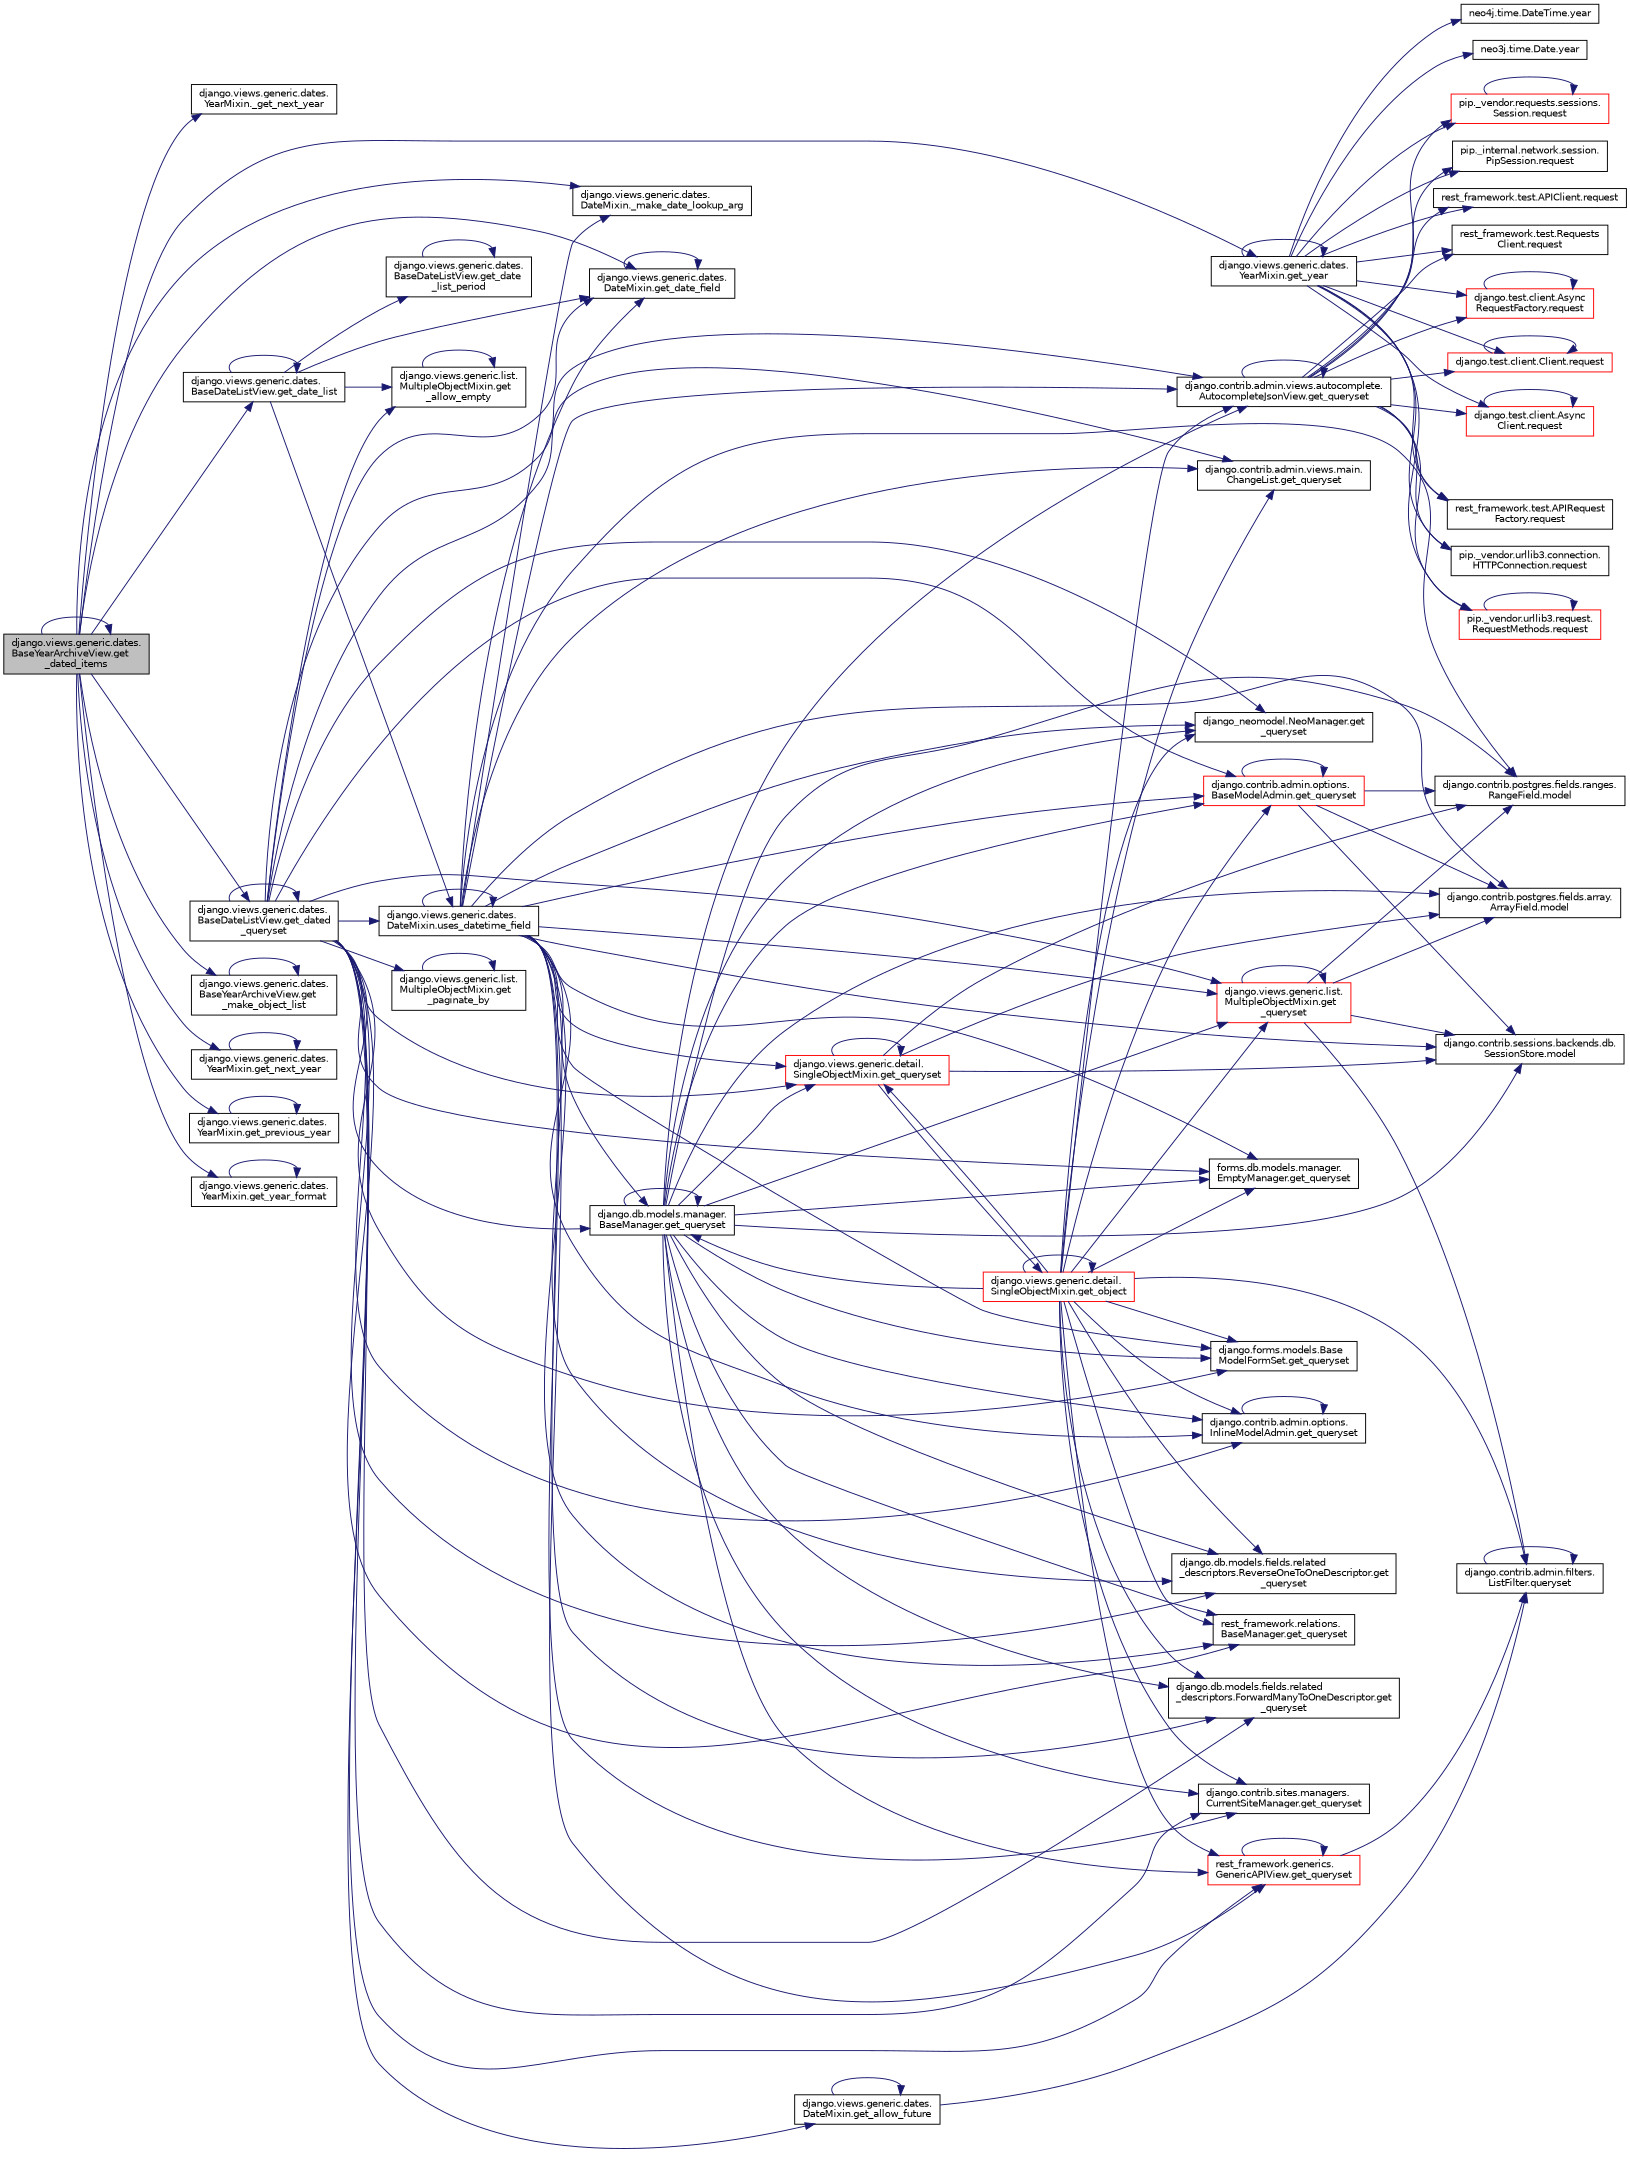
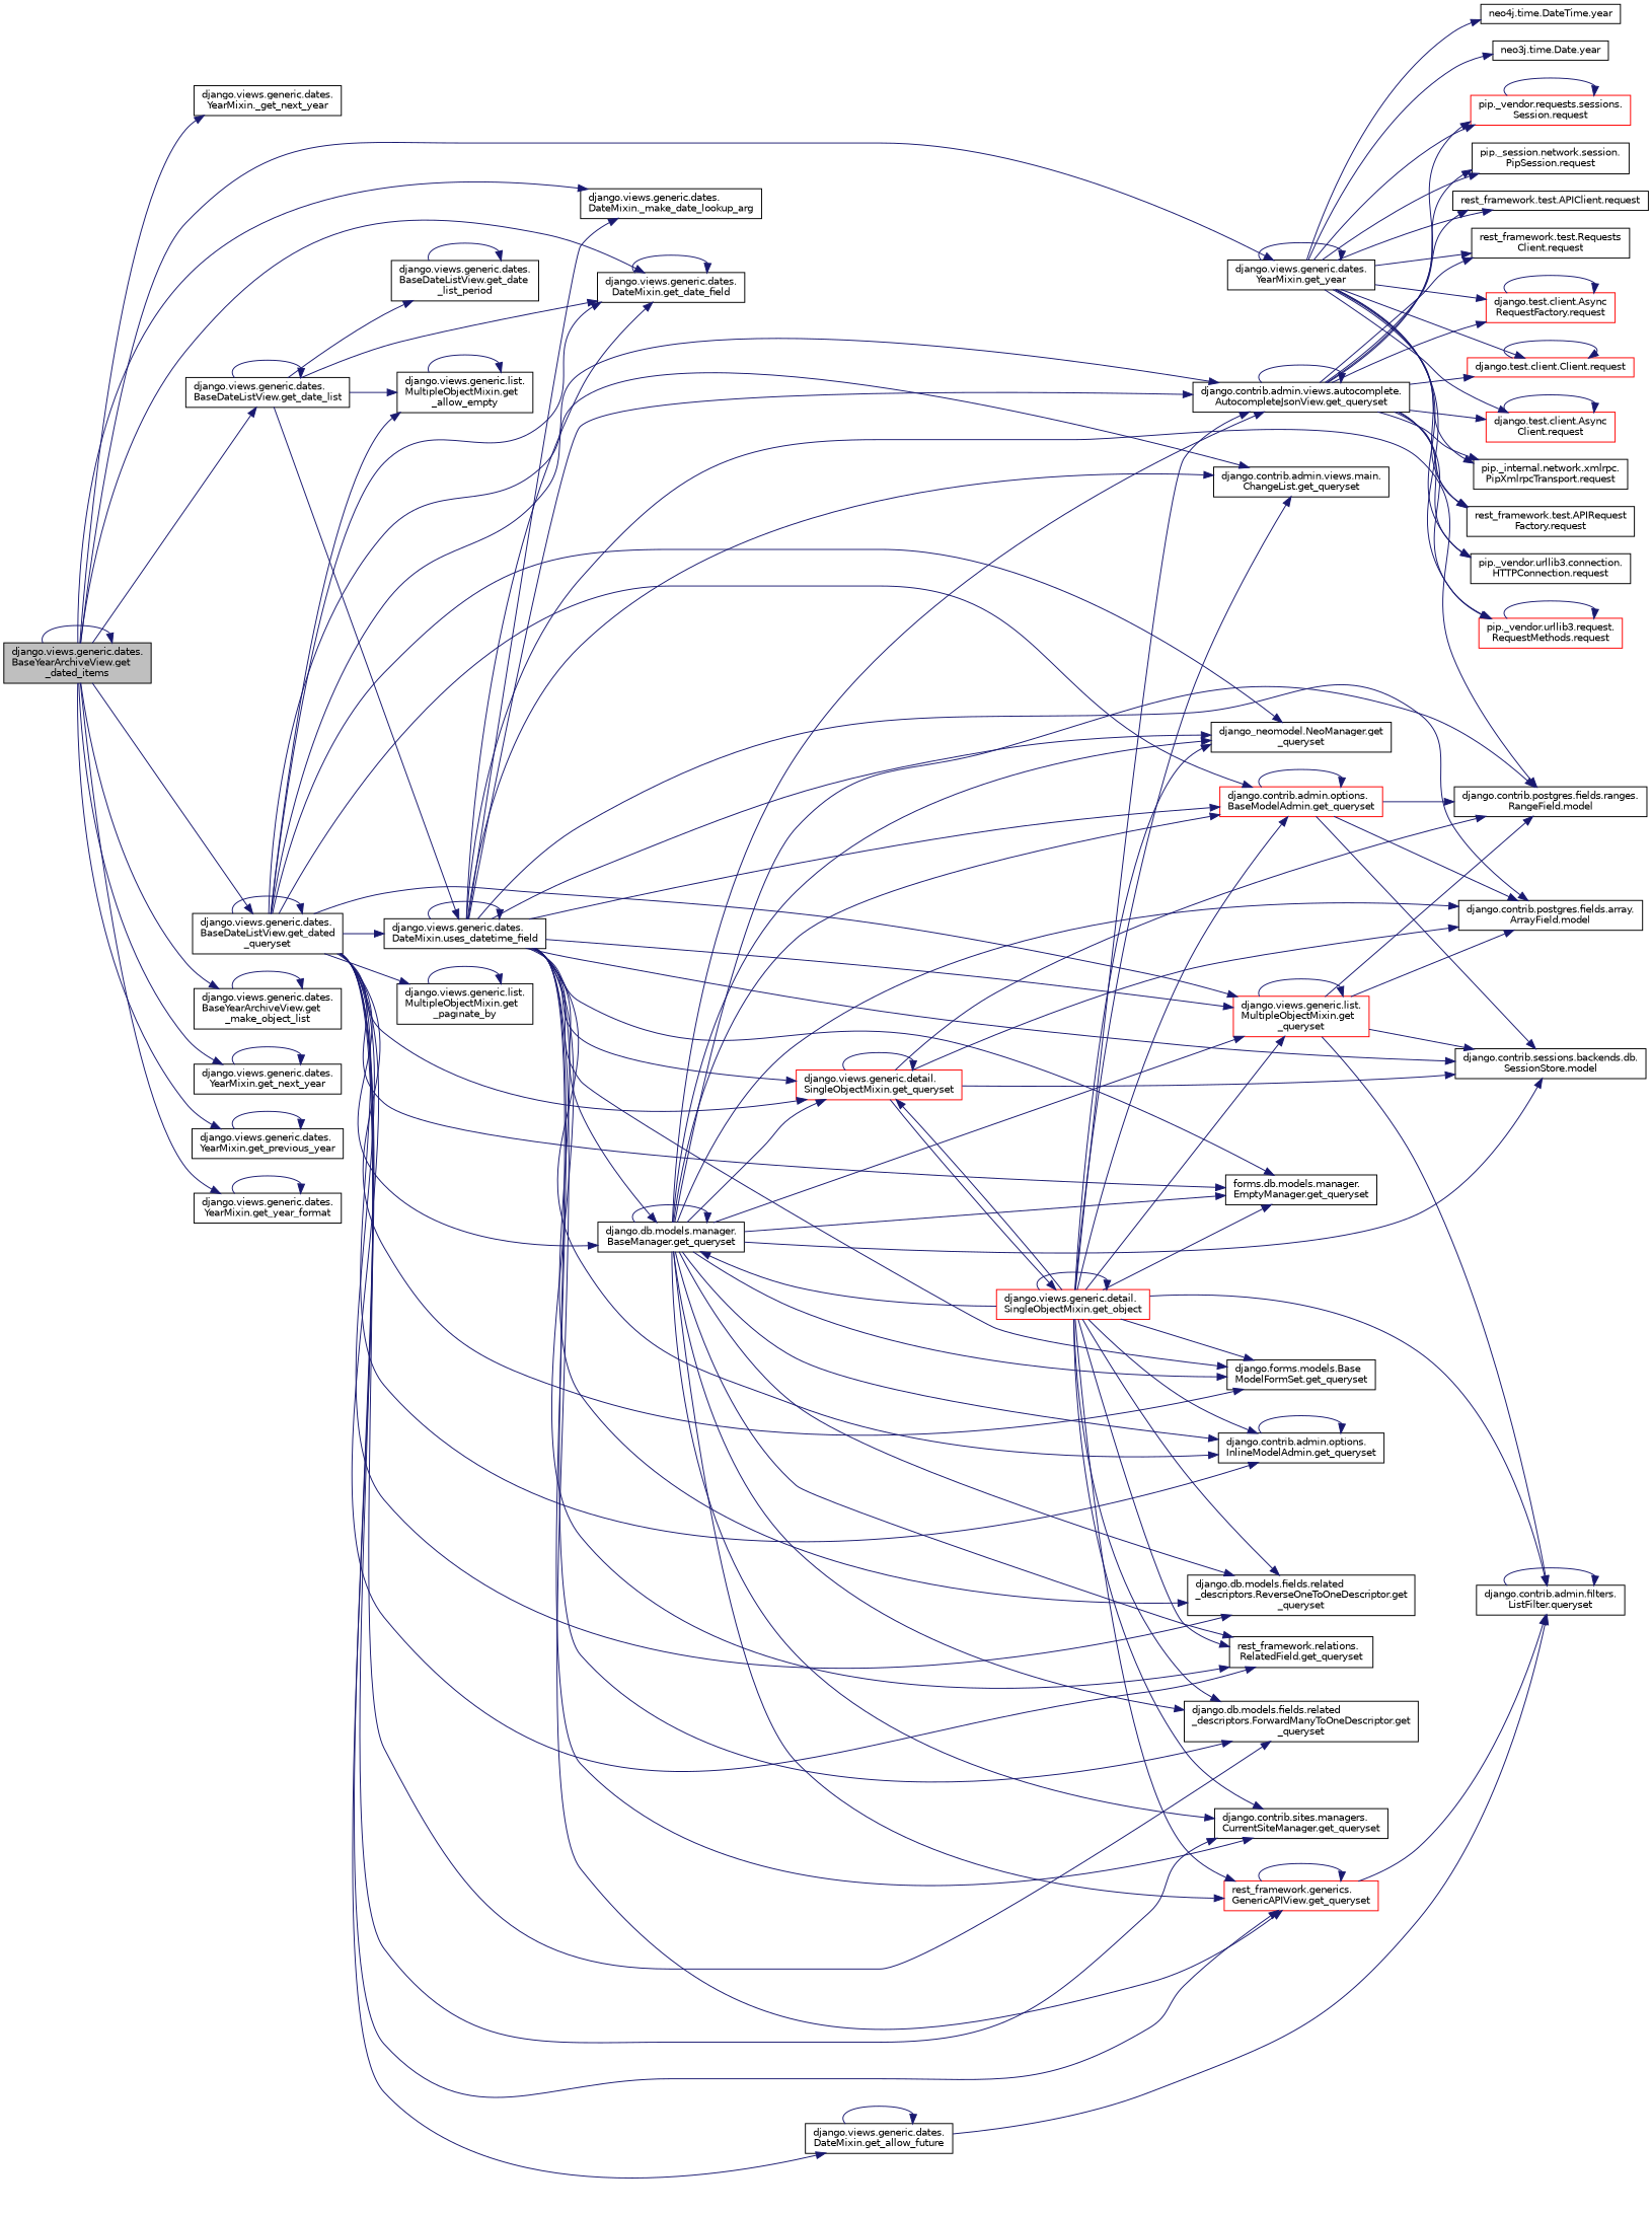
  digraph {
    rankdir=LR
    node [color=black fillcolor=white fontname=Helvetica fontsize=10 shape=record style=filled]
    edge [color=midnightblue fontname=Helvetica fontsize=10 labelfontname=Helvetica labelfontsize=10 style=solid]
    n1 [fillcolor=grey75 fontcolor=black height=0.2 label="django.views.generic.dates.\lBaseYearArchiveView.get\l_dated_items" width=0.4]
    n2 [height=0.2 label="django.views.generic.dates.\lYearMixin._get_next_year" width=0.4]
    n3 [height=0.2 label="django.views.generic.dates.\lDateMixin._make_date_lookup_arg" width=0.4]
    n4 [height=0.2 label="django.views.generic.dates.\lDateMixin.get_date_field" width=0.4]
    n5 [height=0.2 label="django.views.generic.dates.\lBaseDateListView.get_date_list" width=0.4]
    n6 [height=0.2 label="django.views.generic.dates.\lBaseDateListView.get_dated\l_queryset" width=0.4]
    n7 [height=0.2 label="django.views.generic.dates.\lBaseYearArchiveView.get\l_make_object_list" width=0.4]
    n8 [height=0.2 label="django.views.generic.dates.\lYearMixin.get_next_year" width=0.4]
    n9 [height=0.2 label="django.views.generic.dates.\lYearMixin.get_previous_year" width=0.4]
    n10 [height=0.2 label="django.views.generic.dates.\lYearMixin.get_year" width=0.4]
    n11 [height=0.2 label="django.views.generic.dates.\lYearMixin.get_year_format" width=0.4]
    n12 [height=0.2 label="django.views.generic.list.\lMultipleObjectMixin.get\l_allow_empty" width=0.4]
    n13 [height=0.2 label="django.views.generic.dates.\lBaseDateListView.get_date\l_list_period" width=0.4]
    n14 [height=0.2 label="django.views.generic.dates.\lDateMixin.uses_datetime_field" width=0.4]
    n15 [height=0.2 label="django.contrib.admin.views.autocomplete.\lAutocompleteJsonView.get_queryset" width=0.4]
    n16 [height=0.2 label="django.contrib.sites.managers.\lCurrentSiteManager.get_queryset" width=0.4]
    n17 [height=0.2 label="django.db.models.manager.\lBaseManager.get_queryset" width=0.4]
    n18 [height=0.2 label="forms.db.models.manager.\lEmptyManager.get_queryset" width=0.4]
    n19 [height=0.2 label="django.forms.models.Base\lModelFormSet.get_queryset" width=0.4]
    n20 [color=red height=0.2 label="django.views.generic.detail.\lSingleObjectMixin.get_queryset" width=0.4]
    n21 [color=red height=0.2 label="django.views.generic.list.\lMultipleObjectMixin.get\l_queryset" width=0.4]
    n22 [height=0.2 label="django_neomodel.NeoManager.get\l_queryset" width=0.4]
    n23 [color=red height=0.2 label="rest_framework.generics.\lGenericAPIView.get_queryset" width=0.4]
-   n24 [height=0.2 label="rest_framework.relations.\lBaseManager.get_queryset" width=0.4]
+   n24 [height=0.2 label="rest_framework.relations.\lRelatedField.get_queryset" width=0.4]
    n25 [height=0.2 label="django.db.models.fields.related\l_descriptors.ForwardManyToOneDescriptor.get\l_queryset" width=0.4]
    n26 [height=0.2 label="django.db.models.fields.related\l_descriptors.ReverseOneToOneDescriptor.get\l_queryset" width=0.4]
    n27 [color=red height=0.2 label="django.contrib.admin.options.\lBaseModelAdmin.get_queryset" width=0.4]
    n28 [height=0.2 label="django.contrib.admin.options.\lInlineModelAdmin.get_queryset" width=0.4]
    n29 [height=0.2 label="django.contrib.admin.views.main.\lChangeList.get_queryset" width=0.4]
    n30 [height=0.2 label="django.views.generic.dates.\lDateMixin.get_allow_future" width=0.4]
    n31 [height=0.2 label="django.views.generic.list.\lMultipleObjectMixin.get\l_paginate_by" width=0.4]
    n32 [color=red height=0.2 label="django.test.client.Async\lRequestFactory.request" width=0.4]
    n33 [color=red height=0.2 label="django.test.client.Client.request" width=0.4]
    n34 [color=red height=0.2 label="django.test.client.Async\lClient.request" width=0.4]
+   n35 [height=0.2 label="pip._internal.network.xmlrpc.\lPipXmlrpcTransport.request" width=0.4]
    n36 [height=0.2 label="rest_framework.test.APIRequest\lFactory.request" width=0.4]
    n37 [height=0.2 label="pip._vendor.urllib3.connection.\lHTTPConnection.request" width=0.4]
    n38 [color=red height=0.2 label="pip._vendor.urllib3.request.\lRequestMethods.request" width=0.4]
    n39 [color=red height=0.2 label="pip._vendor.requests.sessions.\lSession.request" width=0.4]
-   n40 [height=0.2 label="pip._internal.network.session.\lPipSession.request" width=0.4]
+   n40 [height=0.2 label="pip._session.network.session.\lPipSession.request" width=0.4]
    n41 [height=0.2 label="rest_framework.test.APIClient.request" width=0.4]
    n42 [height=0.2 label="rest_framework.test.Requests\lClient.request" width=0.4]
    n43 [height=0.2 label="neo3j.time.Date.year" width=0.4]
    n44 [height=0.2 label="neo4j.time.DateTime.year" width=0.4]
    n45 [height=0.2 label="django.contrib.postgres.fields.array.\lArrayField.model" width=0.4]
    n46 [height=0.2 label="django.contrib.postgres.fields.ranges.\lRangeField.model" width=0.4]
    n47 [height=0.2 label="django.contrib.sessions.backends.db.\lSessionStore.model" width=0.4]
    n48 [color=red height=0.2 label="django.views.generic.detail.\lSingleObjectMixin.get_object" width=0.4]
    n49 [height=0.2 label="django.contrib.admin.filters.\lListFilter.queryset" width=0.4]
    n1 -> n1
    n1 -> n2
    n1 -> n3
    n1 -> n4
    n1 -> n5
    n1 -> n6
    n1 -> n7
    n1 -> n8
    n1 -> n9
    n1 -> n10
    n1 -> n11
    n4 -> n4
    n5 -> n4
    n5 -> n5
    n5 -> n12
    n5 -> n13
    n5 -> n14
    n6 -> n4
    n6 -> n6
    n6 -> n12
    n6 -> n14
    n6 -> n15
    n6 -> n16
    n6 -> n17
    n6 -> n18
    n6 -> n19
    n6 -> n20
    n6 -> n21
    n6 -> n22
    n6 -> n23
    n6 -> n24
    n6 -> n25
    n6 -> n26
    n6 -> n27
    n6 -> n28
    n6 -> n29
    n6 -> n30
    n6 -> n31
    n7 -> n7
    n8 -> n8
    n9 -> n9
    n10 -> n10
    n10 -> n32
    n10 -> n33
    n10 -> n34
+   n10 -> n35
    n10 -> n36
    n10 -> n37
    n10 -> n38
    n10 -> n39
    n10 -> n40
    n10 -> n41
    n10 -> n42
    n10 -> n43
    n10 -> n44
    n11 -> n11
    n12 -> n12
    n13 -> n13
    n14 -> n3
    n14 -> n4
    n14 -> n14
    n14 -> n15
    n14 -> n16
    n14 -> n17
    n14 -> n18
    n14 -> n19
    n14 -> n20
    n14 -> n21
    n14 -> n22
    n14 -> n23
    n14 -> n24
    n14 -> n25
    n14 -> n26
    n14 -> n27
    n14 -> n28
    n14 -> n29
    n14 -> n45
    n14 -> n46
    n14 -> n47
    n15 -> n15
    n15 -> n32
    n15 -> n33
    n15 -> n34
+   n15 -> n35
    n15 -> n36
    n15 -> n37
    n15 -> n38
    n15 -> n39
    n15 -> n40
    n15 -> n41
    n15 -> n42
    n17 -> n15
    n17 -> n16
    n17 -> n17
    n17 -> n18
    n17 -> n19
    n17 -> n20
    n17 -> n21
    n17 -> n22
    n17 -> n23
    n17 -> n24
    n17 -> n25
    n17 -> n26
    n17 -> n27
    n17 -> n28
    n17 -> n45
    n17 -> n46
    n17 -> n47
    n20 -> n20
    n20 -> n45
    n20 -> n46
    n20 -> n47
    n20 -> n48
    n21 -> n21
    n21 -> n45
    n21 -> n46
    n21 -> n47
    n21 -> n49
    n23 -> n23
    n23 -> n49
    n27 -> n27
    n27 -> n45
    n27 -> n46
    n27 -> n47
    n28 -> n28
    n30 -> n30
    n30 -> n49
    n31 -> n31
    n32 -> n32
    n33 -> n33
    n34 -> n34
    n38 -> n38
    n39 -> n39
    n48 -> n15
    n48 -> n16
    n48 -> n17
    n48 -> n18
    n48 -> n19
    n48 -> n20
    n48 -> n21
    n48 -> n22
    n48 -> n23
    n48 -> n24
    n48 -> n25
    n48 -> n26
    n48 -> n27
    n48 -> n28
    n48 -> n29
    n48 -> n48
    n48 -> n49
    n49 -> n49
  }
